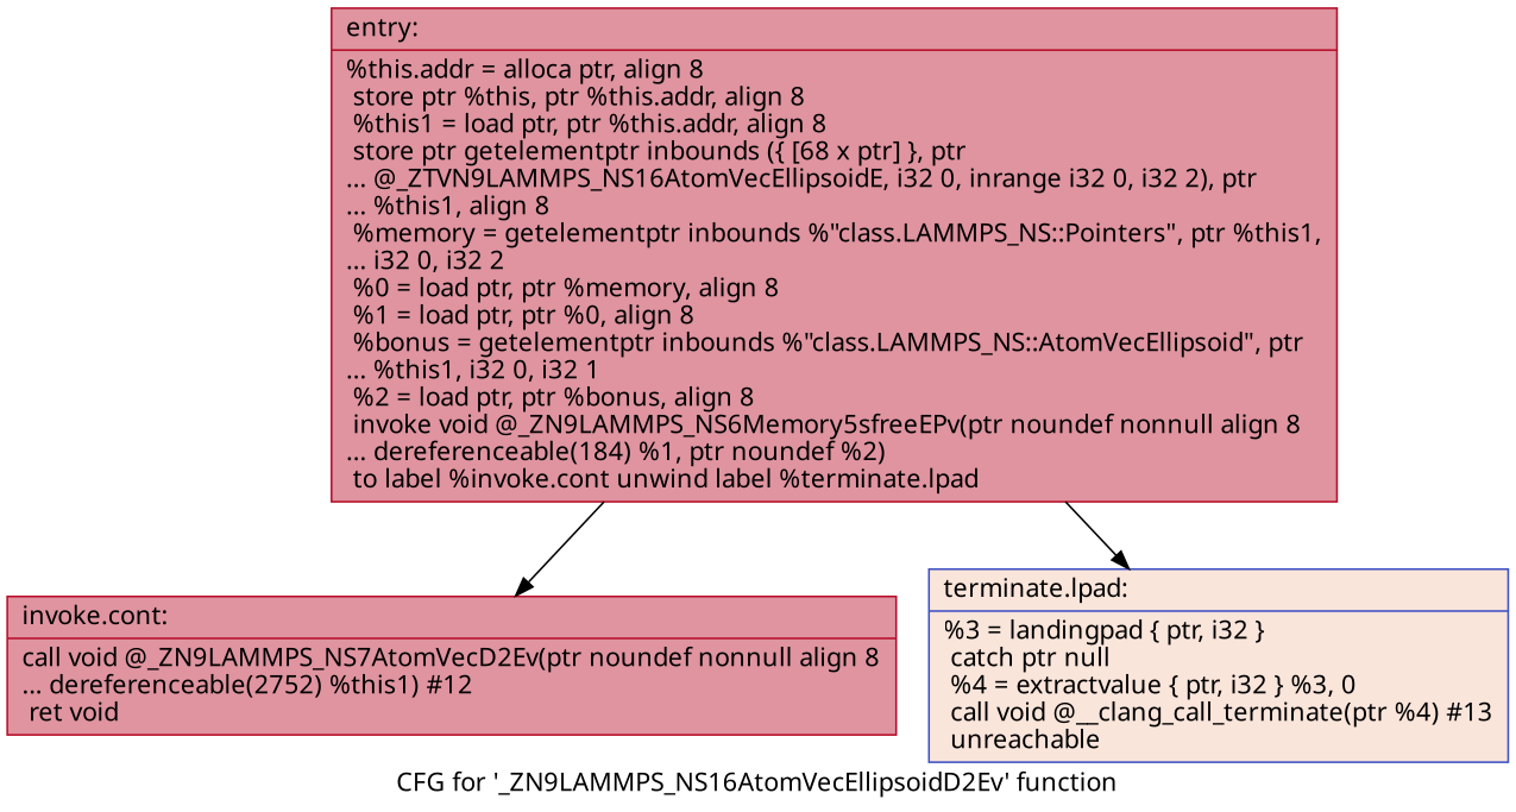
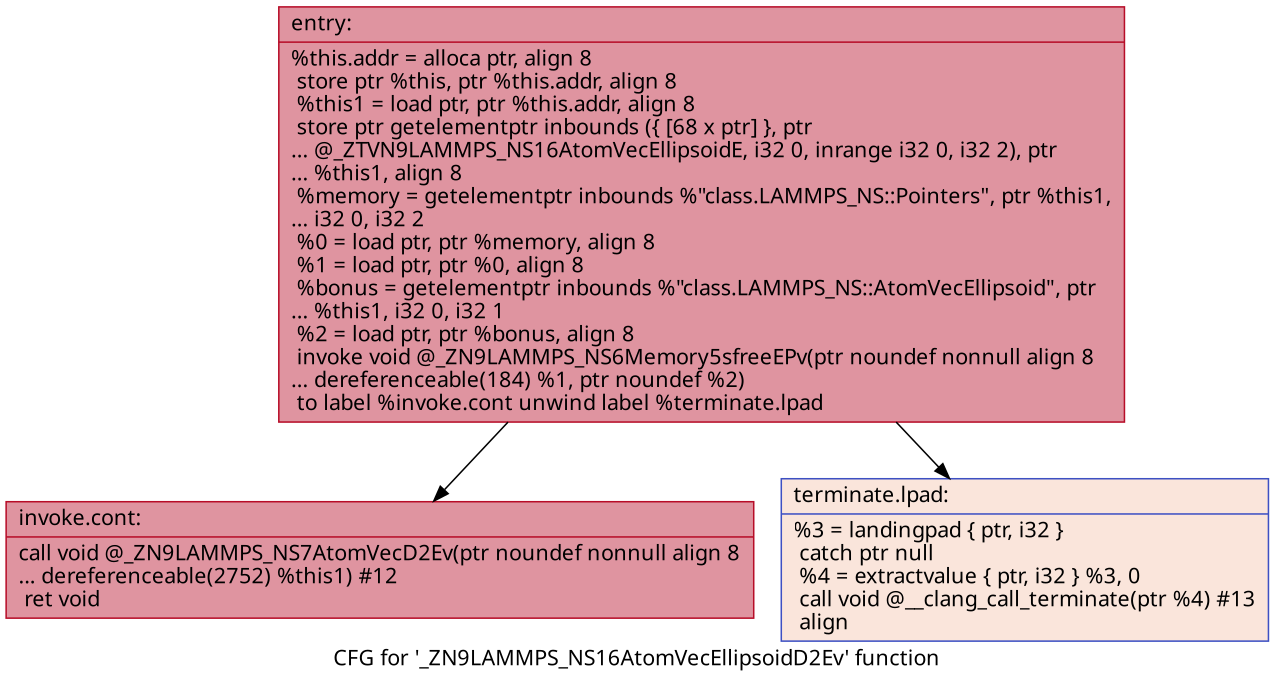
  digraph {
    label="CFG for '_ZN9LAMMPS_NS16AtomVecEllipsoidD2Ev' function"
    fontname="Noto Sans"
    node [color="#b70d28ff" fillcolor="#b70d2870" fontname="Noto Sans" shape=record style=filled]
    edge [fontname="Noto Sans"]
    n1 [label="{entry:\l|  %this.addr = alloca ptr, align 8\l  store ptr %this, ptr %this.addr, align 8\l  %this1 = load ptr, ptr %this.addr, align 8\l  store ptr getelementptr inbounds (\{ [68 x ptr] \}, ptr\l... @_ZTVN9LAMMPS_NS16AtomVecEllipsoidE, i32 0, inrange i32 0, i32 2), ptr\l... %this1, align 8\l  %memory = getelementptr inbounds %\"class.LAMMPS_NS::Pointers\", ptr %this1,\l... i32 0, i32 2\l  %0 = load ptr, ptr %memory, align 8\l  %1 = load ptr, ptr %0, align 8\l  %bonus = getelementptr inbounds %\"class.LAMMPS_NS::AtomVecEllipsoid\", ptr\l... %this1, i32 0, i32 1\l  %2 = load ptr, ptr %bonus, align 8\l  invoke void @_ZN9LAMMPS_NS6Memory5sfreeEPv(ptr noundef nonnull align 8\l... dereferenceable(184) %1, ptr noundef %2)\l          to label %invoke.cont unwind label %terminate.lpad\l}"]
    n2 [label="{invoke.cont:\l|  call void @_ZN9LAMMPS_NS7AtomVecD2Ev(ptr noundef nonnull align 8\l... dereferenceable(2752) %this1) #12\l  ret void\l}"]
-   n3 [color="#3d50c3ff" fillcolor="#f4c5ad70" label="{terminate.lpad:\l|  %3 = landingpad \{ ptr, i32 \}\l          catch ptr null\l  %4 = extractvalue \{ ptr, i32 \} %3, 0\l  call void @__clang_call_terminate(ptr %4) #13\l  unreachable\l}"]
+   n3 [color="#3d50c3ff" fillcolor="#f4c5ad70" label="{terminate.lpad:\l|  %3 = landingpad \{ ptr, i32 \}\l          catch ptr null\l  %4 = extractvalue \{ ptr, i32 \} %3, 0\l  call void @__clang_call_terminate(ptr %4) #13\l  align\l}"]
    n1 -> n2
    n1 -> n3
  }
